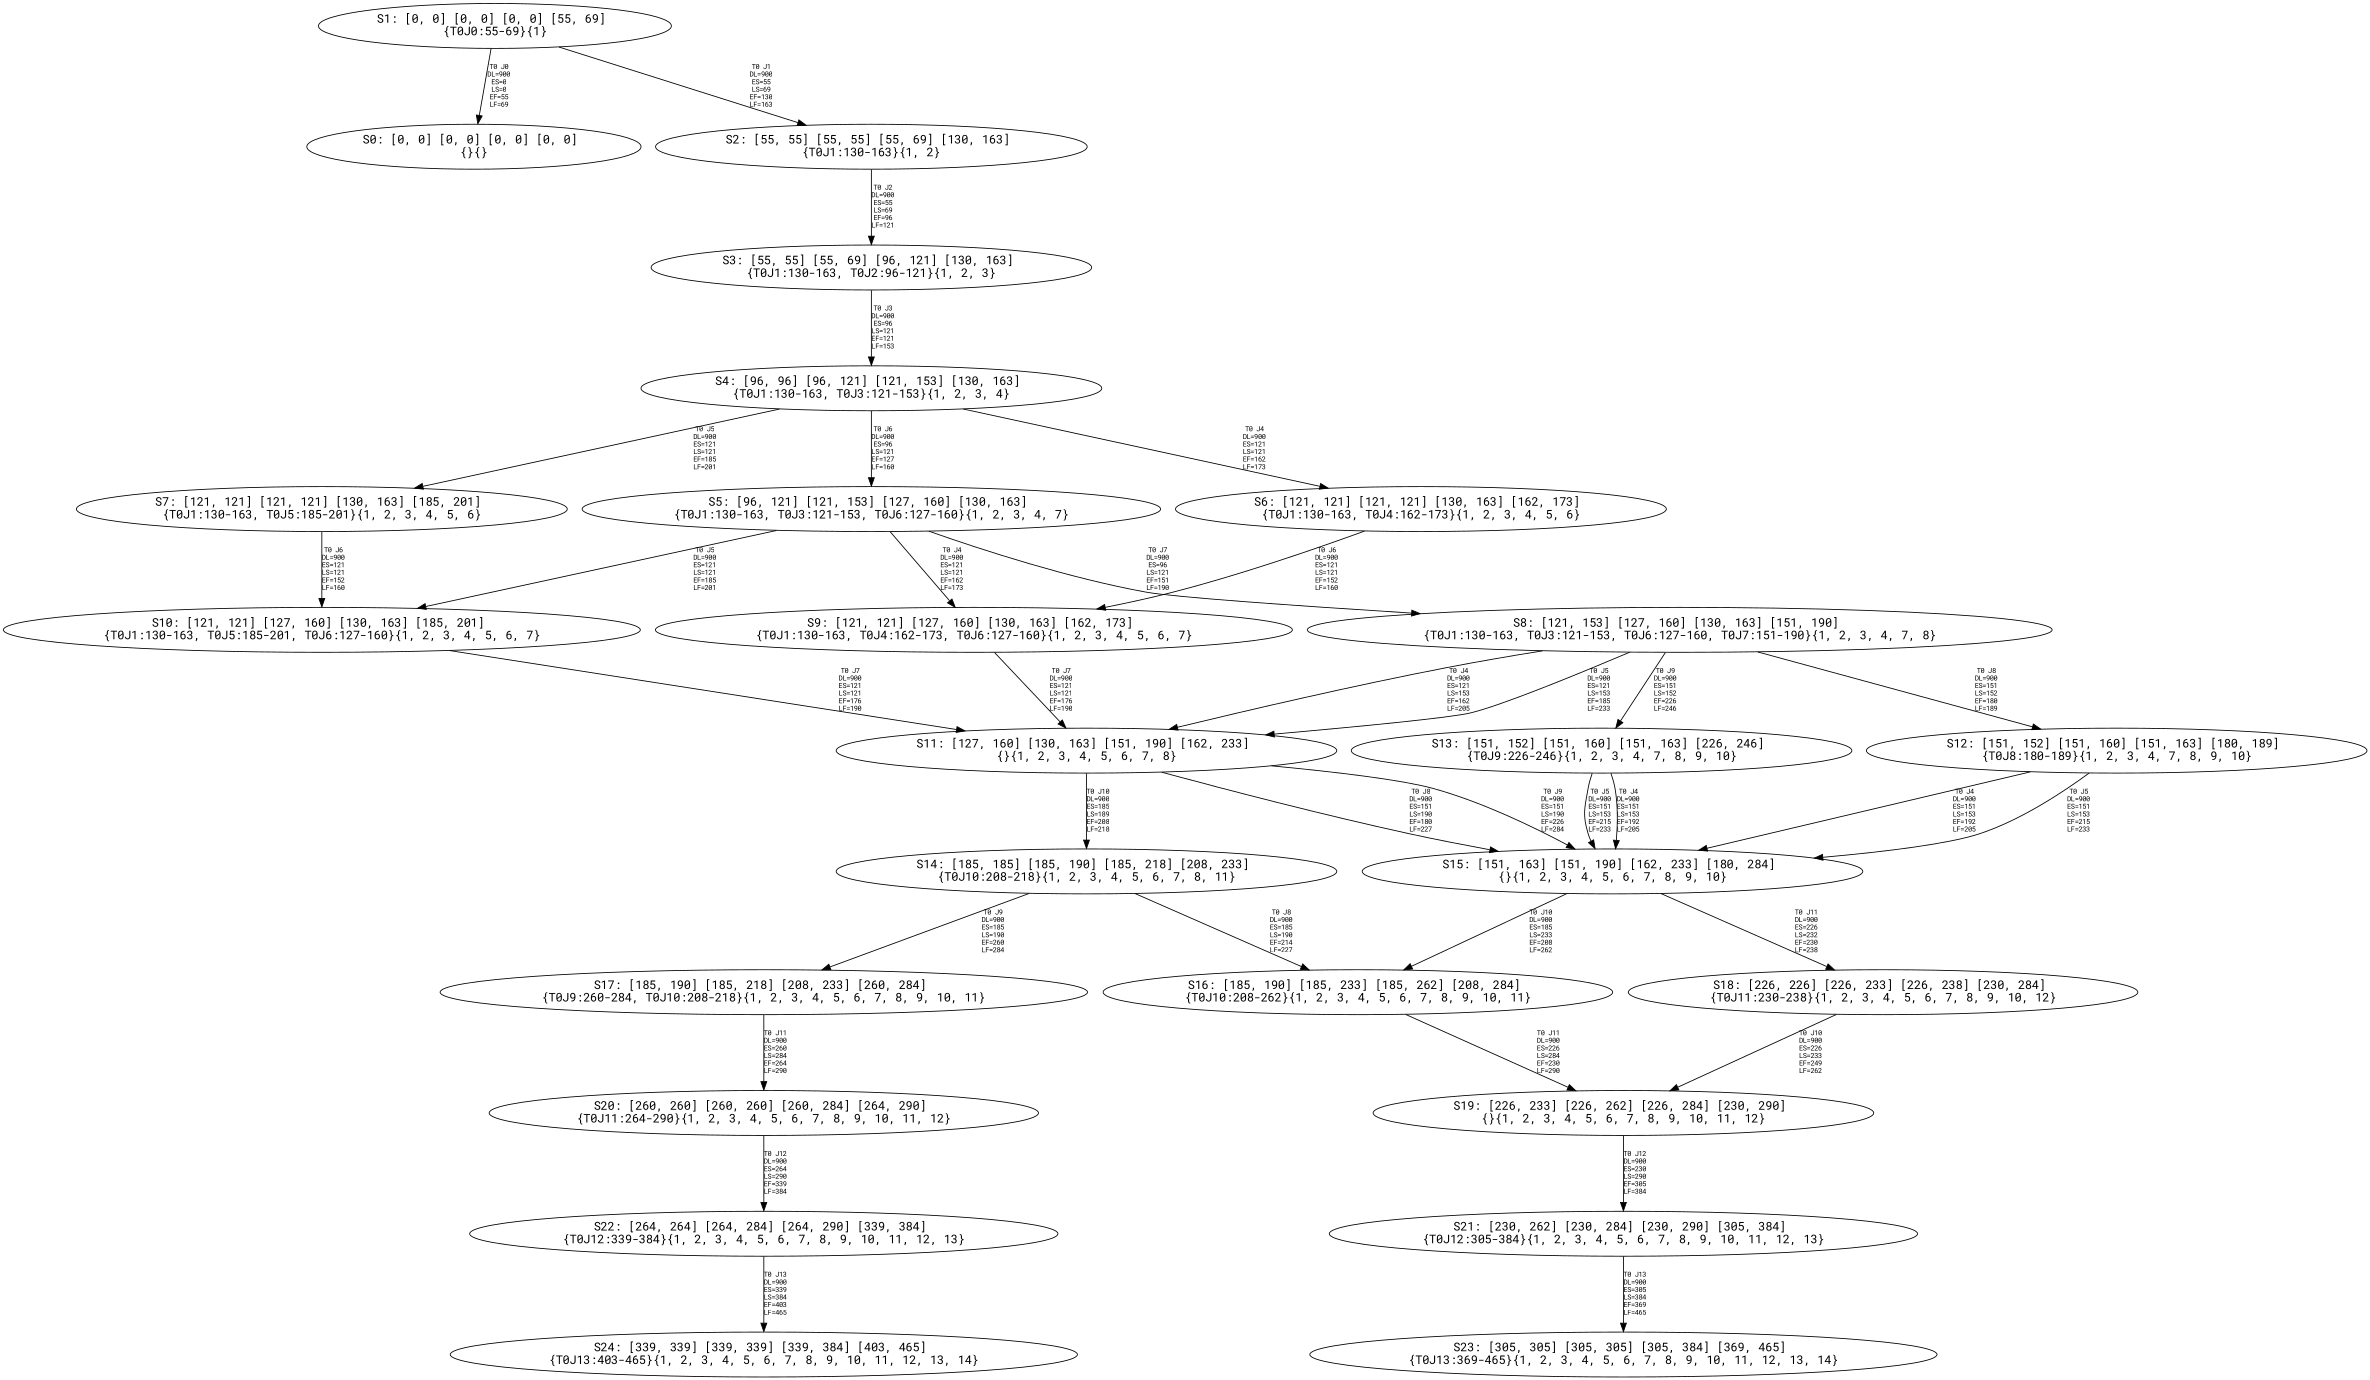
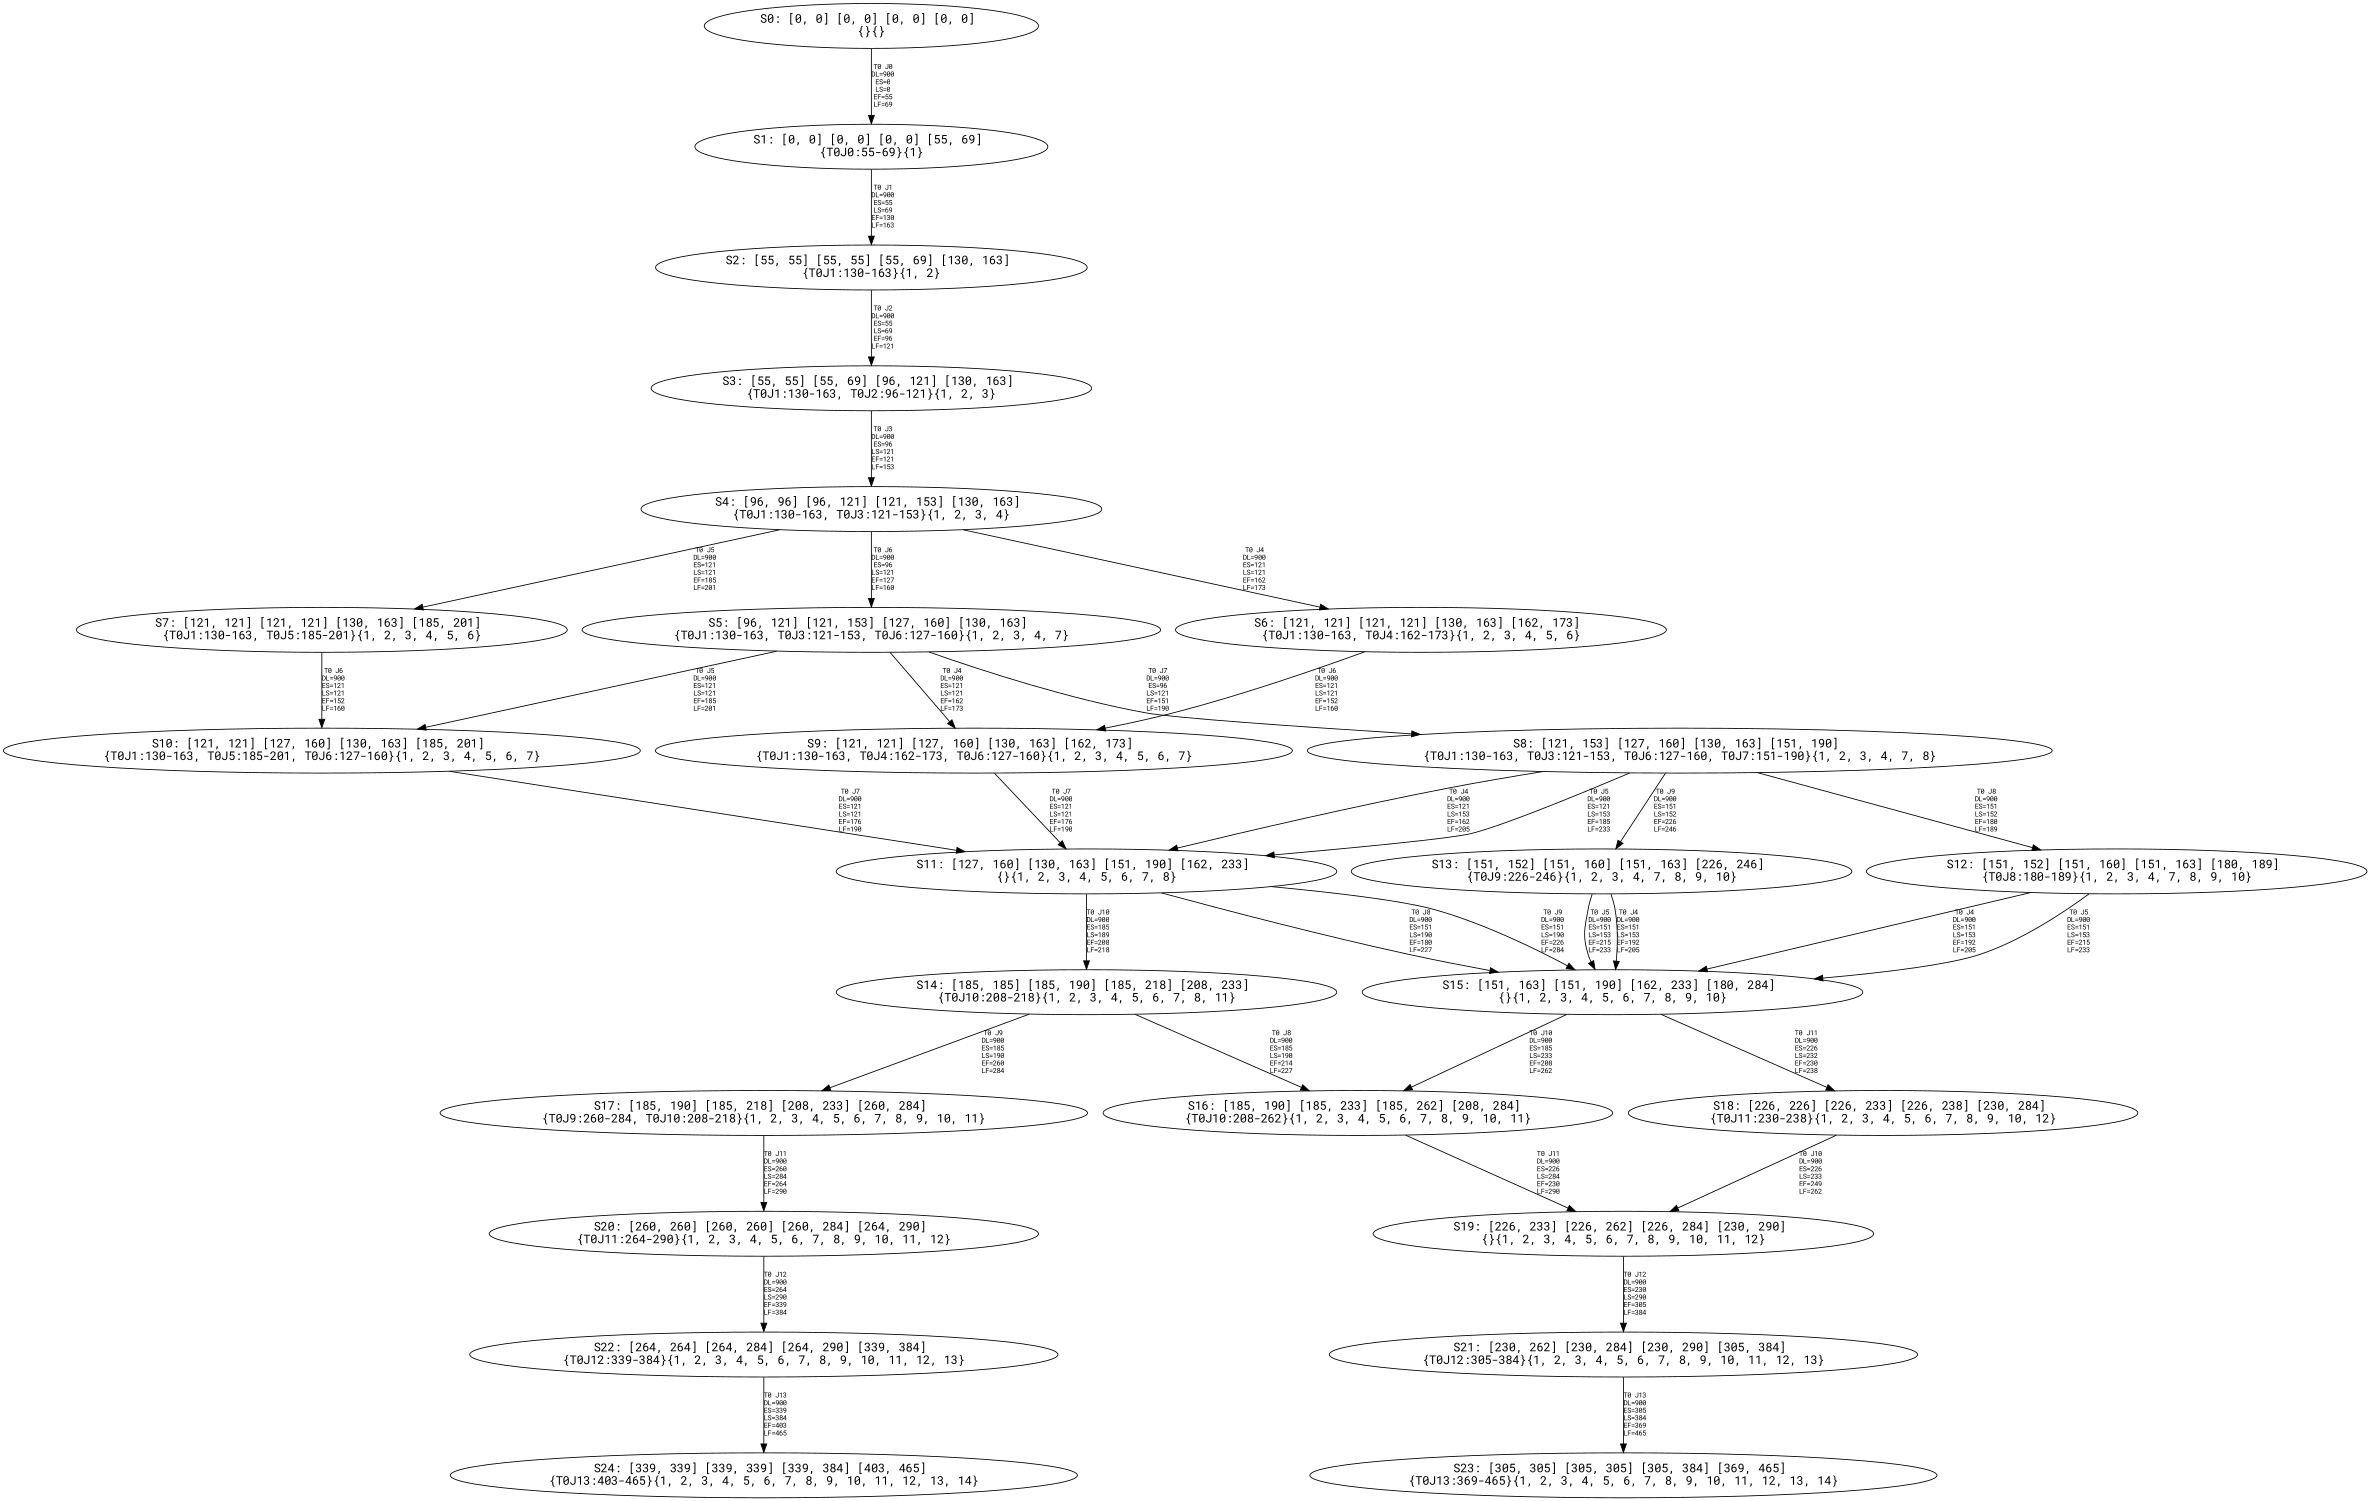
  digraph {
    fontname="Roboto Mono"
    node [fontname="Roboto Mono"]
    edge [fontsize=8 fontname="Roboto Mono"]
    n1 [label="S0: [0, 0] [0, 0] [0, 0] [0, 0] \n{}{}"]
    n2 [label="S1: [0, 0] [0, 0] [0, 0] [55, 69] \n{T0J0:55-69}{1}"]
    n3 [label="S2: [55, 55] [55, 55] [55, 69] [130, 163] \n{T0J1:130-163}{1, 2}"]
    n4 [label="S3: [55, 55] [55, 69] [96, 121] [130, 163] \n{T0J1:130-163, T0J2:96-121}{1, 2, 3}"]
    n5 [label="S4: [96, 96] [96, 121] [121, 153] [130, 163] \n{T0J1:130-163, T0J3:121-153}{1, 2, 3, 4}"]
    n6 [label="S5: [96, 121] [121, 153] [127, 160] [130, 163] \n{T0J1:130-163, T0J3:121-153, T0J6:127-160}{1, 2, 3, 4, 7}"]
    n7 [label="S6: [121, 121] [121, 121] [130, 163] [162, 173] \n{T0J1:130-163, T0J4:162-173}{1, 2, 3, 4, 5, 6}"]
    n8 [label="S7: [121, 121] [121, 121] [130, 163] [185, 201] \n{T0J1:130-163, T0J5:185-201}{1, 2, 3, 4, 5, 6}"]
    n9 [label="S8: [121, 153] [127, 160] [130, 163] [151, 190] \n{T0J1:130-163, T0J3:121-153, T0J6:127-160, T0J7:151-190}{1, 2, 3, 4, 7, 8}"]
    n10 [label="S9: [121, 121] [127, 160] [130, 163] [162, 173] \n{T0J1:130-163, T0J4:162-173, T0J6:127-160}{1, 2, 3, 4, 5, 6, 7}"]
    n11 [label="S10: [121, 121] [127, 160] [130, 163] [185, 201] \n{T0J1:130-163, T0J5:185-201, T0J6:127-160}{1, 2, 3, 4, 5, 6, 7}"]
    n12 [label="S11: [127, 160] [130, 163] [151, 190] [162, 233] \n{}{1, 2, 3, 4, 5, 6, 7, 8}"]
    n13 [label="S12: [151, 152] [151, 160] [151, 163] [180, 189] \n{T0J8:180-189}{1, 2, 3, 4, 7, 8, 9, 10}"]
    n14 [label="S13: [151, 152] [151, 160] [151, 163] [226, 246] \n{T0J9:226-246}{1, 2, 3, 4, 7, 8, 9, 10}"]
    n15 [label="S14: [185, 185] [185, 190] [185, 218] [208, 233] \n{T0J10:208-218}{1, 2, 3, 4, 5, 6, 7, 8, 11}"]
    n16 [label="S15: [151, 163] [151, 190] [162, 233] [180, 284] \n{}{1, 2, 3, 4, 5, 6, 7, 8, 9, 10}"]
    n17 [label="S16: [185, 190] [185, 233] [185, 262] [208, 284] \n{T0J10:208-262}{1, 2, 3, 4, 5, 6, 7, 8, 9, 10, 11}"]
    n18 [label="S17: [185, 190] [185, 218] [208, 233] [260, 284] \n{T0J9:260-284, T0J10:208-218}{1, 2, 3, 4, 5, 6, 7, 8, 9, 10, 11}"]
    n19 [label="S18: [226, 226] [226, 233] [226, 238] [230, 284] \n{T0J11:230-238}{1, 2, 3, 4, 5, 6, 7, 8, 9, 10, 12}"]
    n20 [label="S19: [226, 233] [226, 262] [226, 284] [230, 290] \n{}{1, 2, 3, 4, 5, 6, 7, 8, 9, 10, 11, 12}"]
    n21 [label="S20: [260, 260] [260, 260] [260, 284] [264, 290] \n{T0J11:264-290}{1, 2, 3, 4, 5, 6, 7, 8, 9, 10, 11, 12}"]
    n22 [label="S21: [230, 262] [230, 284] [230, 290] [305, 384] \n{T0J12:305-384}{1, 2, 3, 4, 5, 6, 7, 8, 9, 10, 11, 12, 13}"]
    n23 [label="S22: [264, 264] [264, 284] [264, 290] [339, 384] \n{T0J12:339-384}{1, 2, 3, 4, 5, 6, 7, 8, 9, 10, 11, 12, 13}"]
    n24 [label="S23: [305, 305] [305, 305] [305, 384] [369, 465] \n{T0J13:369-465}{1, 2, 3, 4, 5, 6, 7, 8, 9, 10, 11, 12, 13, 14}"]
    n25 [label="S24: [339, 339] [339, 339] [339, 384] [403, 465] \n{T0J13:403-465}{1, 2, 3, 4, 5, 6, 7, 8, 9, 10, 11, 12, 13, 14}"]
-   n2 -> n1 [label="T0 J0\nDL=900\nES=0\nLS=0\nEF=55\nLF=69"]
+   n1 -> n2 [label="T0 J0\nDL=900\nES=0\nLS=0\nEF=55\nLF=69"]
    n2 -> n3 [label="T0 J1\nDL=900\nES=55\nLS=69\nEF=130\nLF=163"]
    n3 -> n4 [label="T0 J2\nDL=900\nES=55\nLS=69\nEF=96\nLF=121"]
    n4 -> n5 [label="T0 J3\nDL=900\nES=96\nLS=121\nEF=121\nLF=153"]
    n5 -> n6 [label="T0 J6\nDL=900\nES=96\nLS=121\nEF=127\nLF=160"]
    n5 -> n7 [label="T0 J4\nDL=900\nES=121\nLS=121\nEF=162\nLF=173"]
    n5 -> n8 [label="T0 J5\nDL=900\nES=121\nLS=121\nEF=185\nLF=201"]
    n6 -> n9 [label="T0 J7\nDL=900\nES=96\nLS=121\nEF=151\nLF=190"]
    n6 -> n10 [label="T0 J4\nDL=900\nES=121\nLS=121\nEF=162\nLF=173"]
    n6 -> n11 [label="T0 J5\nDL=900\nES=121\nLS=121\nEF=185\nLF=201"]
    n7 -> n10 [label="T0 J6\nDL=900\nES=121\nLS=121\nEF=152\nLF=160"]
    n8 -> n11 [label="T0 J6\nDL=900\nES=121\nLS=121\nEF=152\nLF=160"]
    n9 -> n12 [label="T0 J4\nDL=900\nES=121\nLS=153\nEF=162\nLF=205"]
    n9 -> n12 [label="T0 J5\nDL=900\nES=121\nLS=153\nEF=185\nLF=233"]
    n9 -> n13 [label="T0 J8\nDL=900\nES=151\nLS=152\nEF=180\nLF=189"]
    n9 -> n14 [label="T0 J9\nDL=900\nES=151\nLS=152\nEF=226\nLF=246"]
    n10 -> n12 [label="T0 J7\nDL=900\nES=121\nLS=121\nEF=176\nLF=190"]
    n11 -> n12 [label="T0 J7\nDL=900\nES=121\nLS=121\nEF=176\nLF=190"]
    n12 -> n15 [label="T0 J10\nDL=900\nES=185\nLS=189\nEF=208\nLF=218"]
    n12 -> n16 [label="T0 J8\nDL=900\nES=151\nLS=190\nEF=180\nLF=227"]
    n12 -> n16 [label="T0 J9\nDL=900\nES=151\nLS=190\nEF=226\nLF=284"]
    n13 -> n16 [label="T0 J4\nDL=900\nES=151\nLS=153\nEF=192\nLF=205"]
    n13 -> n16 [label="T0 J5\nDL=900\nES=151\nLS=153\nEF=215\nLF=233"]
    n14 -> n16 [label="T0 J4\nDL=900\nES=151\nLS=153\nEF=192\nLF=205"]
    n14 -> n16 [label="T0 J5\nDL=900\nES=151\nLS=153\nEF=215\nLF=233"]
    n15 -> n17 [label="T0 J8\nDL=900\nES=185\nLS=190\nEF=214\nLF=227"]
    n15 -> n18 [label="T0 J9\nDL=900\nES=185\nLS=190\nEF=260\nLF=284"]
    n16 -> n17 [label="T0 J10\nDL=900\nES=185\nLS=233\nEF=208\nLF=262"]
    n16 -> n19 [label="T0 J11\nDL=900\nES=226\nLS=232\nEF=230\nLF=238"]
    n17 -> n20 [label="T0 J11\nDL=900\nES=226\nLS=284\nEF=230\nLF=290"]
    n18 -> n21 [label="T0 J11\nDL=900\nES=260\nLS=284\nEF=264\nLF=290"]
    n19 -> n20 [label="T0 J10\nDL=900\nES=226\nLS=233\nEF=249\nLF=262"]
    n20 -> n22 [label="T0 J12\nDL=900\nES=230\nLS=290\nEF=305\nLF=384"]
    n21 -> n23 [label="T0 J12\nDL=900\nES=264\nLS=290\nEF=339\nLF=384"]
    n22 -> n24 [label="T0 J13\nDL=900\nES=305\nLS=384\nEF=369\nLF=465"]
    n23 -> n25 [label="T0 J13\nDL=900\nES=339\nLS=384\nEF=403\nLF=465"]
  }
